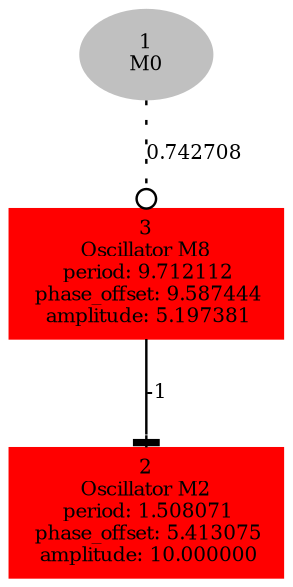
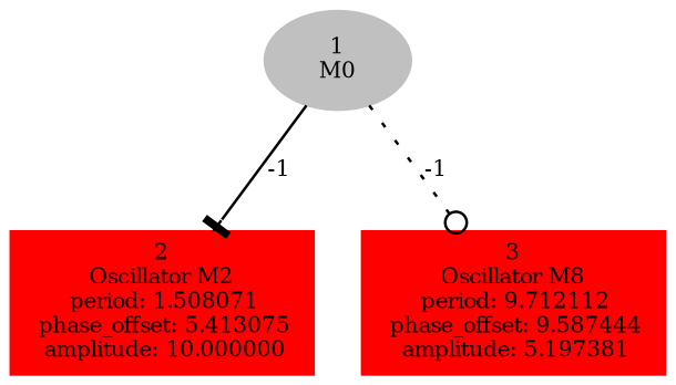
  digraph {
    forcelabels=true
    node [color=red fontsize=8 style=filled shape=box]
    edge [color=black fontsize=8]
    n1 [color=grey label=<1<BR/>M0> shape=""]
    n2 [label=<2<BR />Oscillator M2<BR /> period: 1.508071<BR /> phase_offset: 5.413075<BR /> amplitude: 10.000000>]
    n3 [label=<3<BR />Oscillator M8<BR /> period: 9.712112<BR /> phase_offset: 9.587444<BR /> amplitude: 5.197381>]
-   n3 -> n2 [arrowhead=tee label="-1 " style=solid]
-   n1 -> n3 [arrowhead=odot label="0.742708 " style=dotted]
+   n1 -> n2 [arrowhead=tee label="-1 " style=solid]
+   n1 -> n3 [arrowhead=odot label="-1 " style=dotted]
  }
